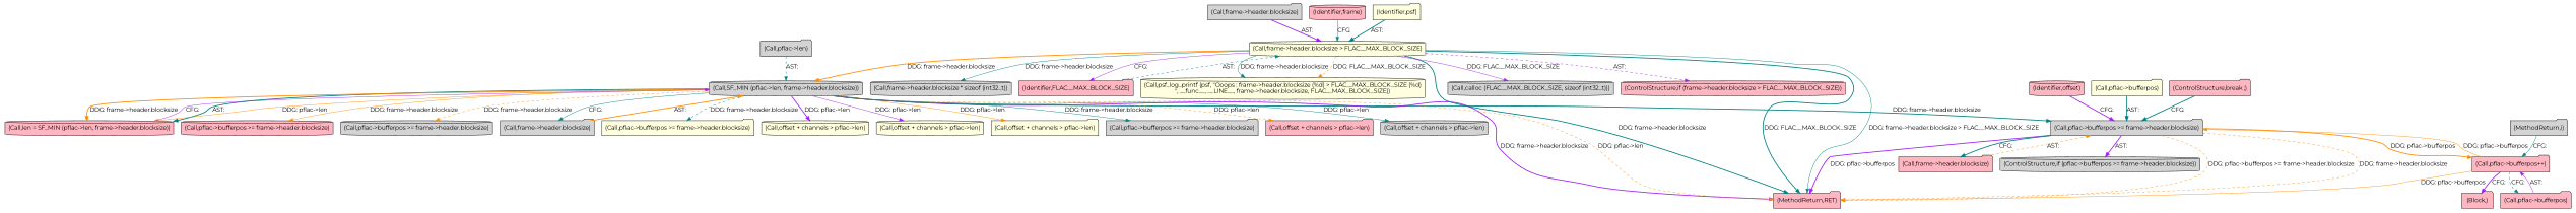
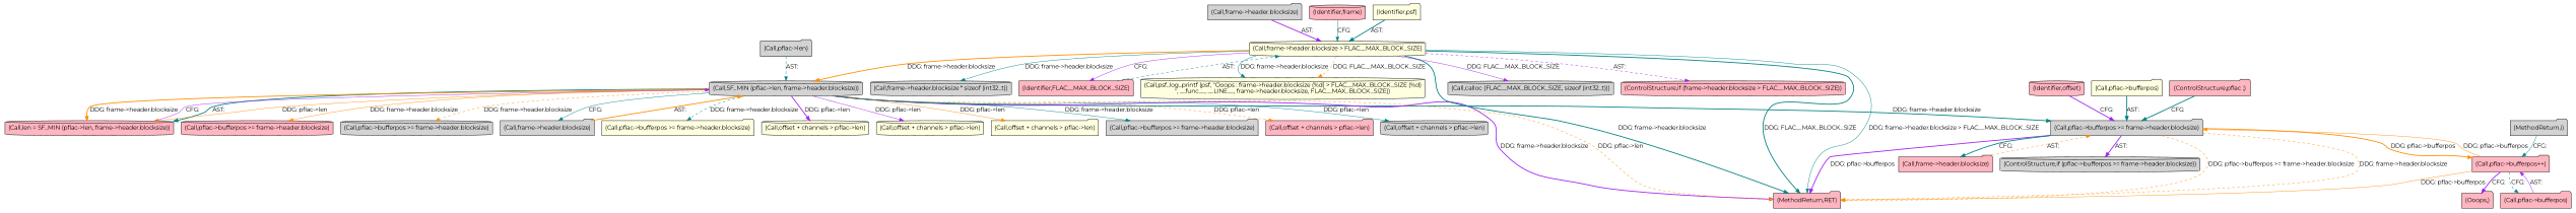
  digraph {
    fontname=Montserrat
    node [fillcolor=lightpink fontname=Montserrat shape=folder style=filled]
    edge [color=teal fontname=Montserrat style=bold]
    n1 [fillcolor=lightgrey label="(Call,pflac->bufferpos >= frame->header.blocksize)"]
    n2 [label="(Call,pflac->bufferpos++)"]
    n3 [fillcolor=lightgrey label="(ControlStructure,if (pflac->bufferpos >= frame->header.blocksize))" shape=cylinder]
    n4 [label="(MethodReturn,RET)"]
    n5 [label="(Call,frame->header.blocksize)"]
-   n6 [label="(Block,)"]
+   n6 [label="(Ooops,)"]
    n7 [label="(Call,pflac->bufferpos)"]
    n8 [fillcolor=lightgrey label="(Call,SF_MIN (pflac->len, frame->header.blocksize))" shape=cylinder]
    n9 [fillcolor=lightyellow label="(Call,offset + channels > pflac->len)" shape=cylinder]
    n10 [fillcolor=lightyellow label="(Call,offset + channels > pflac->len)" shape=cylinder]
    n11 [fillcolor=lightyellow label="(Call,offset + channels > pflac->len)"]
    n12 [fillcolor=lightgrey label="(Call,pflac->bufferpos >= frame->header.blocksize)"]
    n13 [label="(Call,offset + channels > pflac->len)"]
    n14 [fillcolor=lightgrey label="(Call,offset + channels > pflac->len)" shape=cylinder]
    n15 [label="(Call,len = SF_MIN (pflac->len, frame->header.blocksize))" shape=cylinder]
    n16 [label="(Call,pflac->bufferpos >= frame->header.blocksize)" shape=cylinder]
    n17 [fillcolor=lightgrey label="(Call,pflac->bufferpos >= frame->header.blocksize)" shape=cylinder]
    n18 [fillcolor=lightgrey label="(Call,frame->header.blocksize)"]
    n19 [fillcolor=lightyellow label="(Call,pflac->bufferpos >= frame->header.blocksize)"]
    n20 [fillcolor=lightyellow label="(Call,frame->header.blocksize > FLAC__MAX_BLOCK_SIZE)" shape=cylinder]
    n21 [fillcolor=lightgrey label="(Call,frame->header.blocksize * sizeof (int32_t))" shape=cylinder]
    n22 [label="(Identifier,FLAC__MAX_BLOCK_SIZE)"]
    n23 [fillcolor=lightyellow label="(Call,psf_log_printf (psf, \"Ooops : frame->header.blocksize (%d) > FLAC__MAX_BLOCK_SIZE (%d)\n\", __func__, __LINE__, frame->header.blocksize, FLAC__MAX_BLOCK_SIZE))" shape=cylinder]
    n24 [fillcolor=lightgrey label="(Call,calloc (FLAC__MAX_BLOCK_SIZE, sizeof (int32_t)))" shape=cylinder]
    n25 [label="(ControlStructure,if (frame->header.blocksize > FLAC__MAX_BLOCK_SIZE))" shape=cylinder]
    n26 [fillcolor=lightgrey label="(Call,frame->header.blocksize)"]
    n27 [label="(Identifier,frame)" shape=cylinder]
    n28 [fillcolor=lightgrey label="(MethodReturn,i)"]
    n29 [label="(Identifier,offset)" shape=cylinder]
    n30 [fillcolor=lightyellow label="(Identifier,psf)"]
    n31 [fillcolor=lightyellow label="(Call,pflac->bufferpos)"]
-   n32 [label="(ControlStructure,break ;)"]
+   n32 [label="(ControlStructure,pflac ;)"]
    n33 [fillcolor=lightgrey label="(Call,pflac->len)"]
    n1 -> n2 [color=darkorange label="DDG: pflac->bufferpos"]
    n1 -> n3 [color=purple label="AST: "]
    n1 -> n4 [color=purple label="DDG: pflac->bufferpos"]
    n1 -> n4 [color=darkorange label="DDG: pflac->bufferpos >= frame->header.blocksize" style=dashed]
    n1 -> n4 [color=darkorange label="DDG: frame->header.blocksize" style=dashed]
    n1 -> n5 [label="CFG: "]
    n2 -> n1 [color=darkorange label="DDG: pflac->bufferpos" style=solid]
    n2 -> n4 [color=darkorange label="DDG: pflac->bufferpos" style=solid]
    n2 -> n6 [color=purple label="CFG: "]
    n2 -> n7 [label="CFG: " style=dashed]
    n5 -> n1 [color=darkorange label="AST: " style=dashed]
    n7 -> n2 [color=purple label="AST: " style=solid]
    n8 -> n1 [label="DDG: frame->header.blocksize"]
    n8 -> n4 [color=purple label="DDG: frame->header.blocksize"]
    n8 -> n4 [color=darkorange label="DDG: pflac->len" style=dashed]
    n8 -> n9 [color=purple label="DDG: pflac->len"]
    n8 -> n10 [color=purple label="DDG: pflac->len" style=solid]
    n8 -> n11 [color=darkorange label="DDG: pflac->len" style=solid]
    n8 -> n12 [label="DDG: frame->header.blocksize" style=solid]
    n8 -> n13 [color=darkorange label="DDG: pflac->len" style=dashed]
    n8 -> n14 [label="DDG: pflac->len" style=solid]
    n8 -> n15 [label="AST: "]
    n8 -> n15 [color=darkorange label="DDG: pflac->len" style=solid]
    n8 -> n15 [color=darkorange label="DDG: frame->header.blocksize"]
    n8 -> n16 [color=darkorange label="DDG: frame->header.blocksize" style=solid]
    n8 -> n17 [color=darkorange label="DDG: frame->header.blocksize" style=dashed]
    n8 -> n18 [label="CFG: " style=solid]
    n8 -> n19 [label="DDG: frame->header.blocksize" style=dashed]
    n15 -> n8 [color=purple label="CFG: " style=solid]
    n18 -> n8 [color=darkorange label="AST: "]
    n20 -> n4 [label="DDG: FLAC__MAX_BLOCK_SIZE"]
    n20 -> n4 [label="DDG: frame->header.blocksize > FLAC__MAX_BLOCK_SIZE" style=solid]
    n20 -> n4 [label="DDG: frame->header.blocksize"]
    n20 -> n8 [color=darkorange label="DDG: frame->header.blocksize"]
    n20 -> n21 [label="DDG: frame->header.blocksize" style=solid]
    n20 -> n22 [color=purple label="CFG: " style=solid]
    n20 -> n23 [label="DDG: frame->header.blocksize" style=solid]
    n20 -> n23 [color=darkorange label="DDG: FLAC__MAX_BLOCK_SIZE" style=dashed]
    n20 -> n24 [color=purple label="DDG: FLAC__MAX_BLOCK_SIZE" style=solid]
    n20 -> n25 [color=purple label="AST: " style=dashed]
    n22 -> n20 [label="AST: " style=dashed]
    n26 -> n20 [color=purple label="AST: "]
    n27 -> n20 [label="CFG: " style=solid]
    n28 -> n2 [label="CFG: " style=solid]
    n29 -> n1 [color=purple label="CFG: "]
    n30 -> n20 [label="AST: "]
    n31 -> n1 [label="AST: "]
    n32 -> n1 [label="CFG: "]
    n33 -> n8 [label="AST: " style=dashed]
  }
